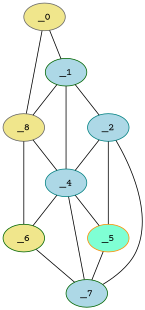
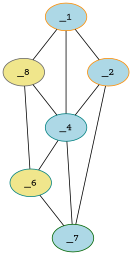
  graph {
    fontname="Courier Prime"
    node [color=gray40 fillcolor=lightblue fontname="Courier Prime" style=filled x=84 y=18]
    edge [fontname="Courier Prime" valence=1]
-   _0 [fillcolor=khaki x=39 y=16]
-   _1 [color=darkgreen x=53 y=14]
+   _1 [color=darkorange x=53 y=14]
    n3 [fillcolor=khaki label=_8 x=75 y=61]
-   _2 [color=teal x=62 y=13]
+   _2 [color=darkorange x=62 y=13]
    _4 [color=teal x=82 y=25]
-   _6 [color=darkgreen fillcolor=khaki y=60]
-   _5 [color=darkorange fillcolor=aquamarine]
+   _6 [color=teal fillcolor=khaki y=60]
    _7 [color=darkgreen x=94]
-   _0 -- _1
-   _0 -- n3
    _1 -- n3
    _1 -- _2
    _1 -- _4 [valence=2]
    n3 -- _4 [valence=2]
    n3 -- _6
    _2 -- _4 [valence=2]
-   _2 -- _5
    _2 -- _7
    _4 -- _6 [valence=2]
-   _4 -- _5 [valence=2]
    _4 -- _7 [valence=2]
    _6 -- _7
-   _5 -- _7 [valence=2]
  }
